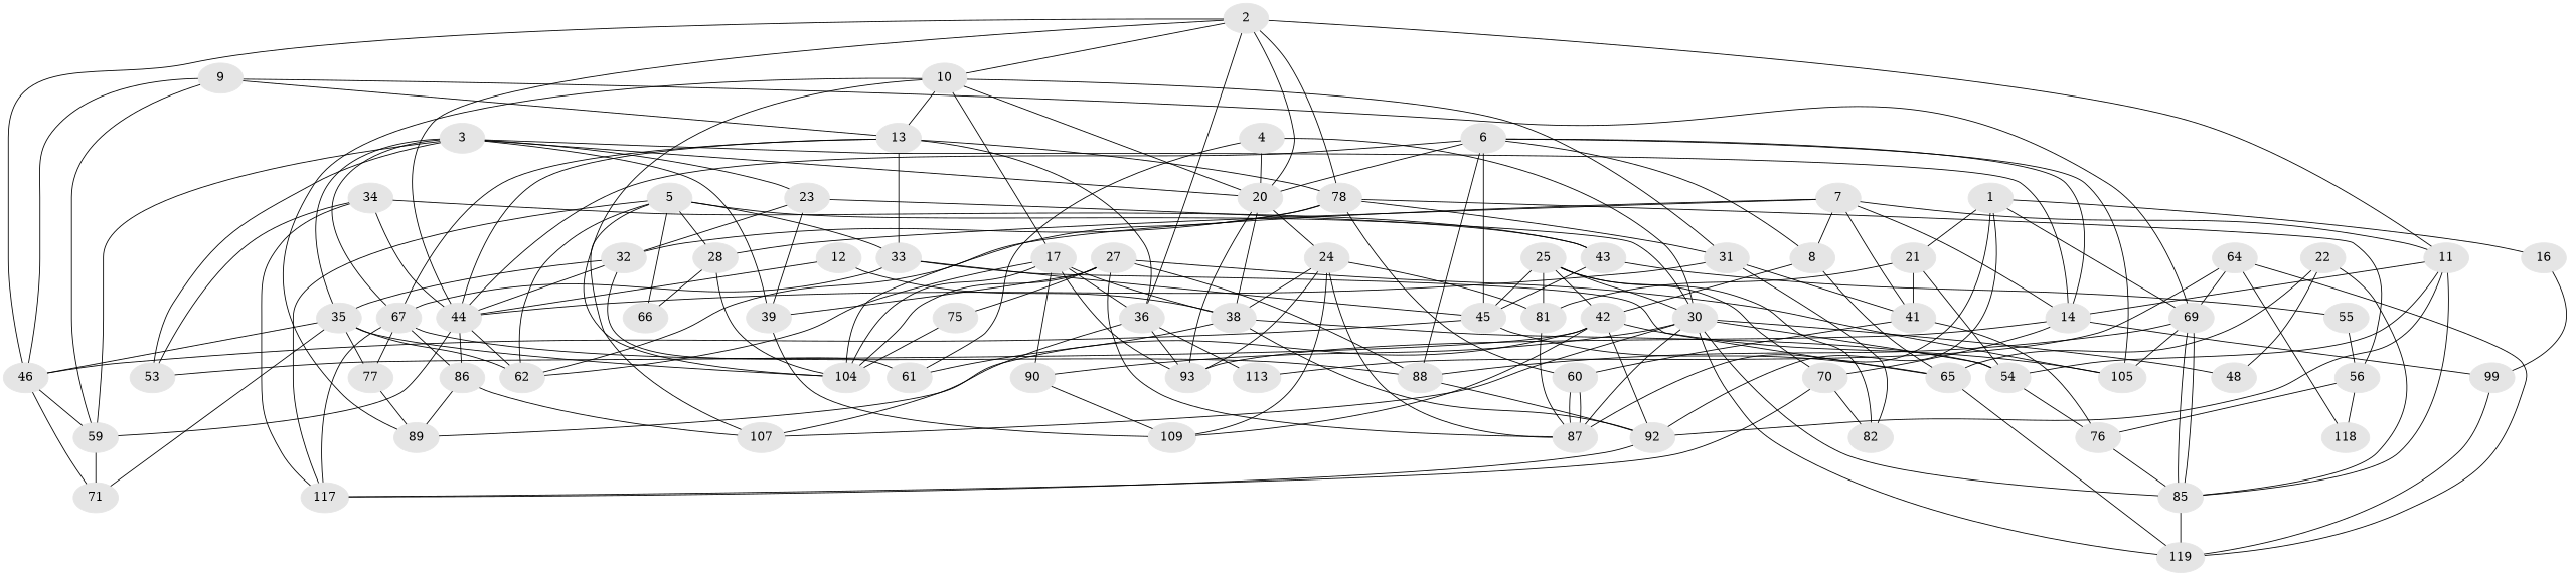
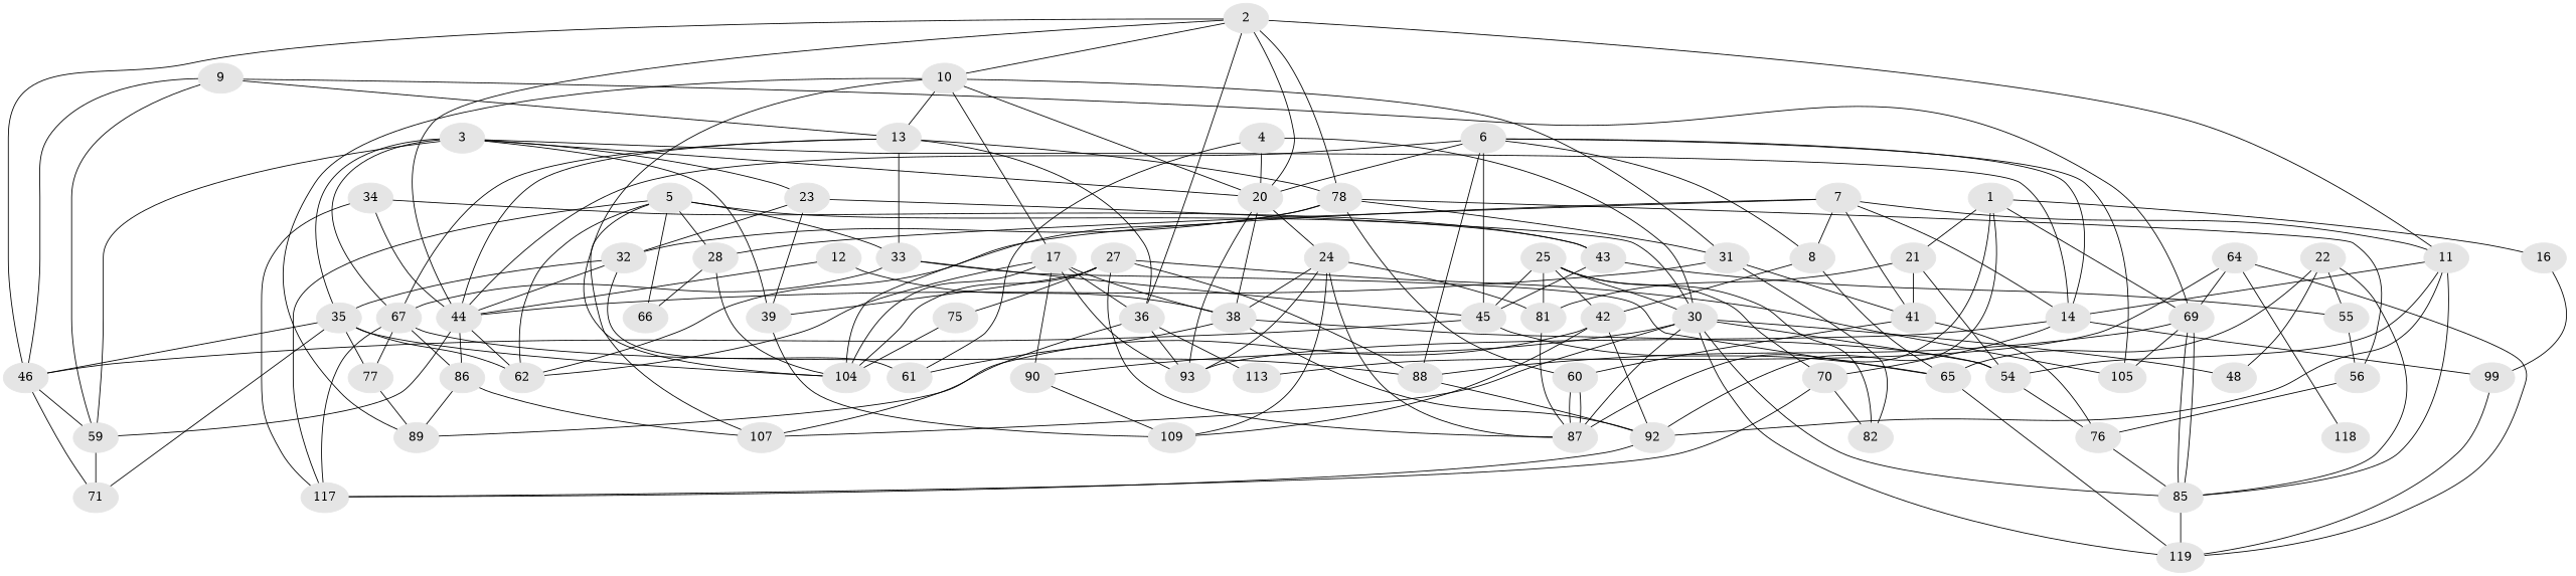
  graph {
    node [color=gray90 style=filled]
    1 [super="+26"]
    16
    21
    69 [super="+91"]
    87 [super="+114"]
    92 [super="+110"]
    99
    41 [super="+83"]
    54 [super="+101"]
    81 [super="+84"]
    88 [super="+102"]
    105
    85 [super="+111"]
    117
    2 [super="+70"]
    10 [super="+97"]
    11 [super="+73"]
    n18 [label=78 super="+115"]
    20 [super="+78"]
    36 [super="+47"]
    44 [super="+98"]
    46 [super="+50"]
    13 [super="+19"]
    17 [super="+52"]
    31 [super="+120"]
    89
    104 [super="+106"]
    14 [super="+15"]
    32 [super="+100"]
    56
    60
    38 [super="+58"]
    93
    24 [super="+68"]
    107
    113
    59
    62 [super="+96"]
    86
    71
    3 [super="+79"]
    23 [super="+37"]
    35 [super="+49"]
    39
-   53
    67 [super="+112"]
    n47 [label=70 super="+116"]
    30 [super="+94"]
    77
    109
    4
    61
    90
    48
    119
    5 [super="+95"]
    28 [super="+40"]
    33 [super="+103"]
    43 [super="+74"]
    66
    45 [super="+72"]
    65 [super="+108"]
    55
    6 [super="+29"]
    8
    42 [super="+121"]
    7
    76
    9 [super="+51"]
    82
    12
    118
    22
    25 [super="+57"]
    27
    75
    34 [super="+63"]
    64
    1 -- 16
    1 -- 21
    1 -- 69
    1 -- 87
    1 -- 92
    16 -- 99
    21 -- 41
    21 -- 54
    21 -- 81
    69 -- 88
    69 -- 105
    69 -- 85
    69 -- 85
    92 -- 117
    99 -- 119
    41 -- 60
    41 -- 76
    54 -- 76
    81 -- 87
    88 -- 92
    85 -- 119
    2 -- 10
    2 -- 11
    2 -- n18 [weight=2]
    2 -- 20
    2 -- 36
    2 -- 44
    2 -- 46
    10 -- 20
    10 -- 13
    10 -- 17
    10 -- 31
    10 -- 89
    10 -- 104
    11 -- 92
    11 -- 54
    11 -- 85
    11 -- 14
    n18 -- 31
    n18 -- 104
    n18 -- 32
    n18 -- 56
    n18 -- 60
    20 -- 38
    20 -- 93
    20 -- 24
    36 -- 93
    36 -- 107
    36 -- 113
    44 -- 59
    44 -- 62
    44 -- 86
    46 -- 59
    46 -- 71
    13 -- n18
    13 -- 36
    13 -- 44
    13 -- 67
    13 -- 33
    17 -- 36
    17 -- 104
    17 -- 38
    17 -- 93
    17 -- 62
    17 -- 90
    31 -- 41
    31 -- 44
    31 -- 82
    14 -- 99
    14 -- 93
    14 -- n47
    32 -- 44
    32 -- 35
    32 -- 61
    56 -- 76
-   56 -- 118
    60 -- 87
    60 -- 87
    38 -- 92
    38 -- 54
    38 -- 61
    24 -- 87
    24 -- 81
    24 -- 38
    24 -- 93
    24 -- 109
    59 -- 71
    86 -- 89
    86 -- 107
    3 -- 20
    3 -- 14
    3 -- 59
    3 -- 23
    3 -- 35
    3 -- 39
-   3 -- 53
    3 -- 67
    23 -- 32
    23 -- 39
    23 -- 30
    35 -- 46
    35 -- 104
    35 -- 62
    35 -- 71
    35 -- 77
    39 -- 109
    67 -- 88
    67 -- 117
    67 -- 86
    67 -- 77
    n47 -- 117
    n47 -- 82
    30 -- 87
    30 -- 54
    30 -- 85
    30 -- 107
    30 -- 90
    30 -- 48
    30 -- 119
    77 -- 89
    4 -- 20
    4 -- 30
    4 -- 61
    90 -- 109
    5 -- 117
    5 -- 107
    5 -- 62
    5 -- 28
    5 -- 33
    5 -- 43
    5 -- 66
    28 -- 104
    28 -- 66
    33 -- 67
    33 -- 45
    33 -- 65
    43 -- 45
    43 -- 55
    45 -- 46
    45 -- 65
    65 -- 119
    55 -- 56
    6 -- 88
    6 -- 105
    6 -- 20
    6 -- 44
    6 -- 14
    6 -- 45
    6 -- 8
    8 -- 65
    8 -- 42
    42 -- 92
-   42 -- 105
    42 -- 89
-   42 -- 53
    42 -- 109
    7 -- 41
    7 -- 11
    7 -- 14
    7 -- 62
    7 -- 28
    7 -- 8
    76 -- 85
    9 -- 69
    9 -- 46
    9 -- 13
    9 -- 59
    12 -- 44
    12 -- 38
    22 -- 85
    22 -- 48
    22 -- 65
+   22 -- 55
    25 -- 81
    25 -- n47
    25 -- 30
    25 -- 45
    25 -- 42
    25 -- 82
    27 -- 87
    27 -- 88
    27 -- 105
    27 -- 104
    27 -- 39
    27 -- 75
    75 -- 104
    34 -- 117
    34 -- 44 [weight=2]
-   34 -- 53
    34 -- 43
    64 -- 69
    64 -- 113
    64 -- 119
    64 -- 118
  }
